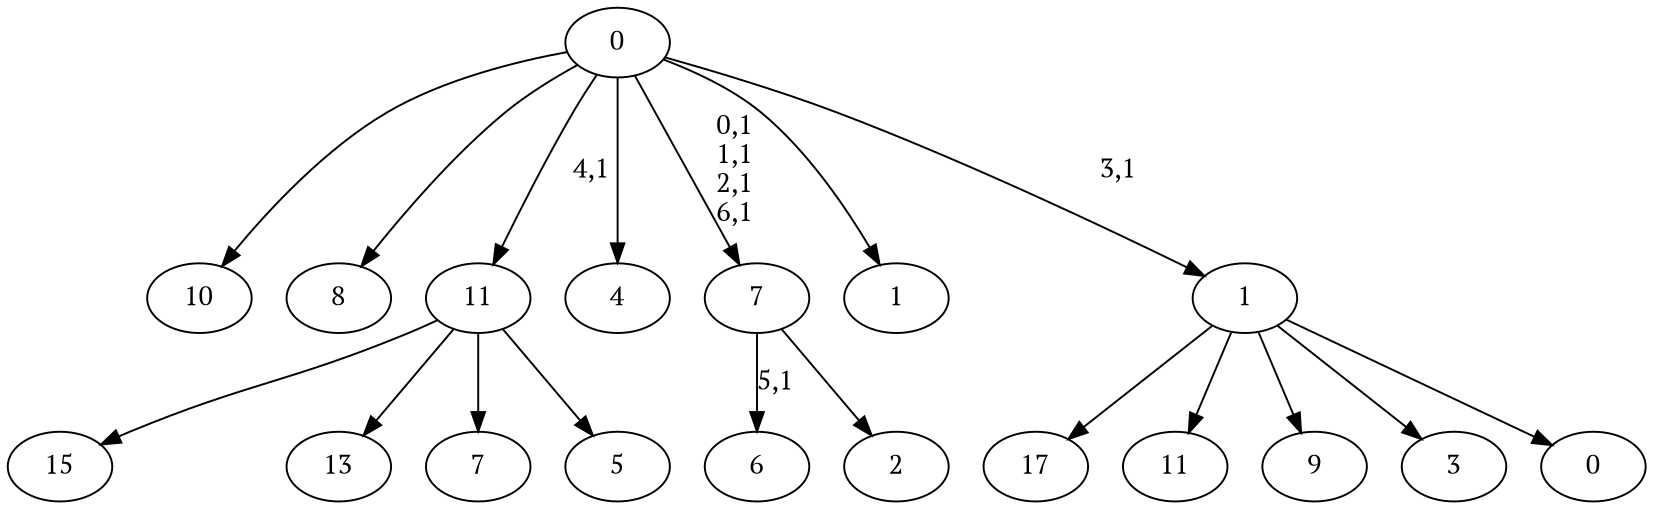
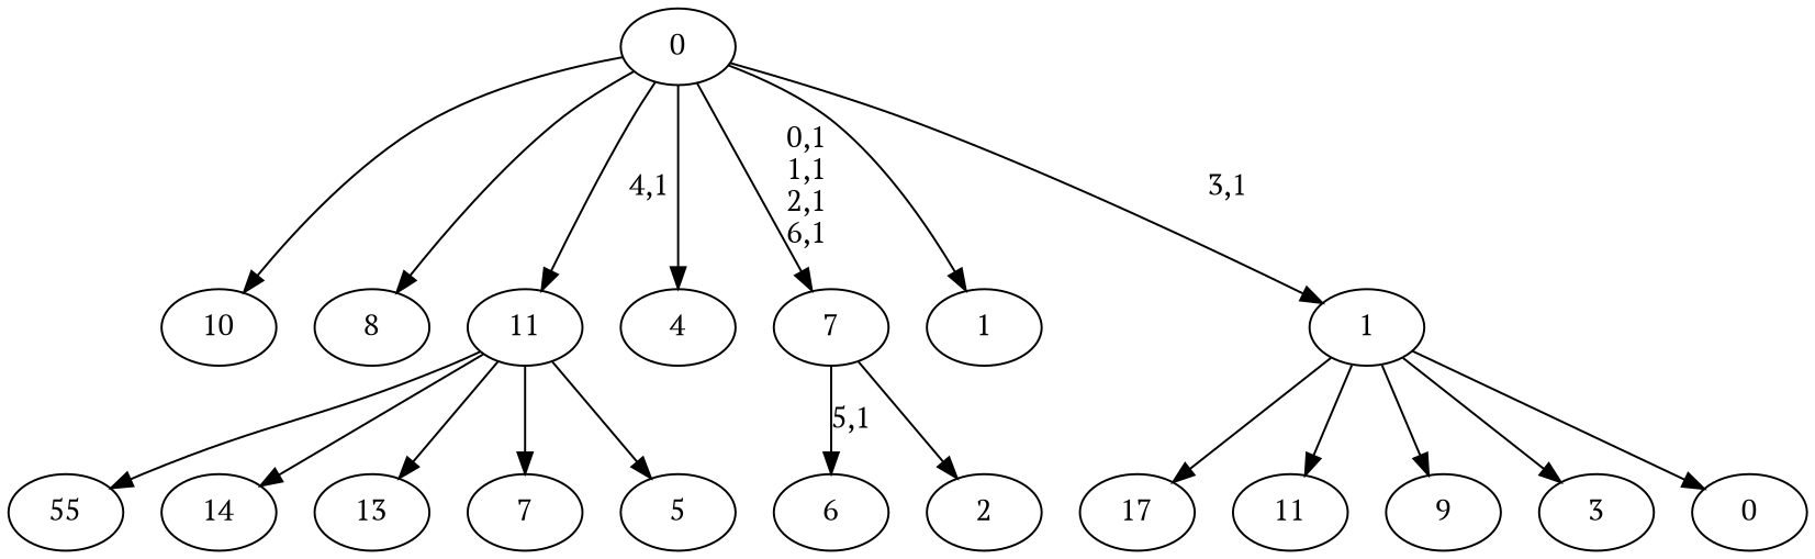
  digraph {
    fontname="PT Serif"
    node [fontname="PT Serif"]
    edge [fontname="PT Serif"]
-   n1 [label=15]
+   n1 [label=55]
+   n2 [label=14]
    n3 [label=13]
    n4 [label=17]
    n5 [label=11]
    n6 [label=10]
    n7 [label=9]
    n8 [label=8]
    n9 [label=7]
    n10 [label=6]
    n11 [label=5]
    11
    n13 [label=4]
    n14 [label=3]
    n15 [label=2]
    7
    n17 [label=1]
    n18 [label=0]
    1
    0
    11 -> n1
+   11 -> n2
    11 -> n3
    11 -> n9
    11 -> n11
    7 -> n10 [label="5,1"]
    7 -> n15
    1 -> n4
    1 -> n5
    1 -> n7
    1 -> n14
    1 -> n18
    0 -> n6
    0 -> n8
    0 -> 11 [label="4,1"]
    0 -> n13
    0 -> 7 [label="0,1\n1,1\n2,1\n6,1"]
    0 -> n17
    0 -> 1 [label="3,1"]
  }
